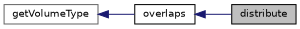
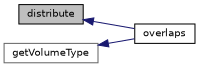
  digraph {
    rankdir=LR
    node [color=black fontname=Helvetica fontsize=10 shape=record]
    edge [color=midnightblue dir=back fontname=Helvetica fontsize=10 labelfontname=Helvetica labelfontsize=10 style=solid]
    n1 [fillcolor=grey75 fontcolor=black height=0.2 label=distribute style=filled width=0.4]
    n2 [height=0.2 label=overlaps width=0.4]
    n3 [color=gray40 height=0.2 label=getVolumeType width=0.4]
-   n2 -> n1
+   n1 -> n2
    n3 -> n2
  }
